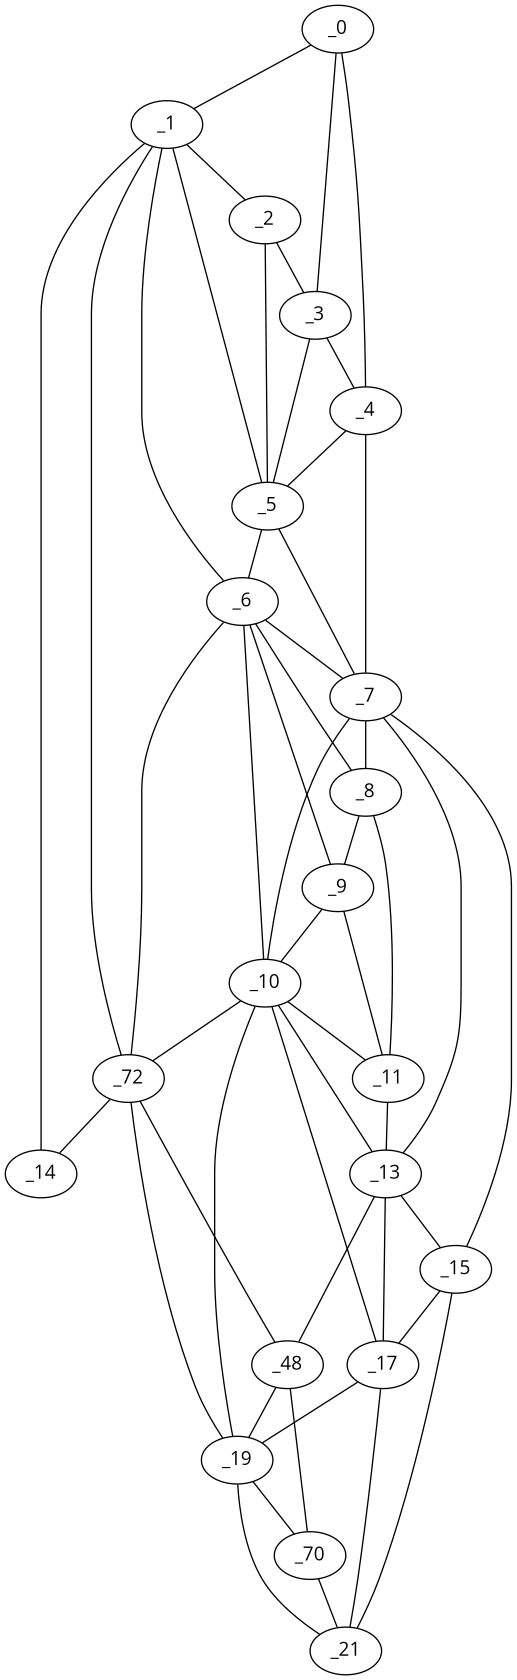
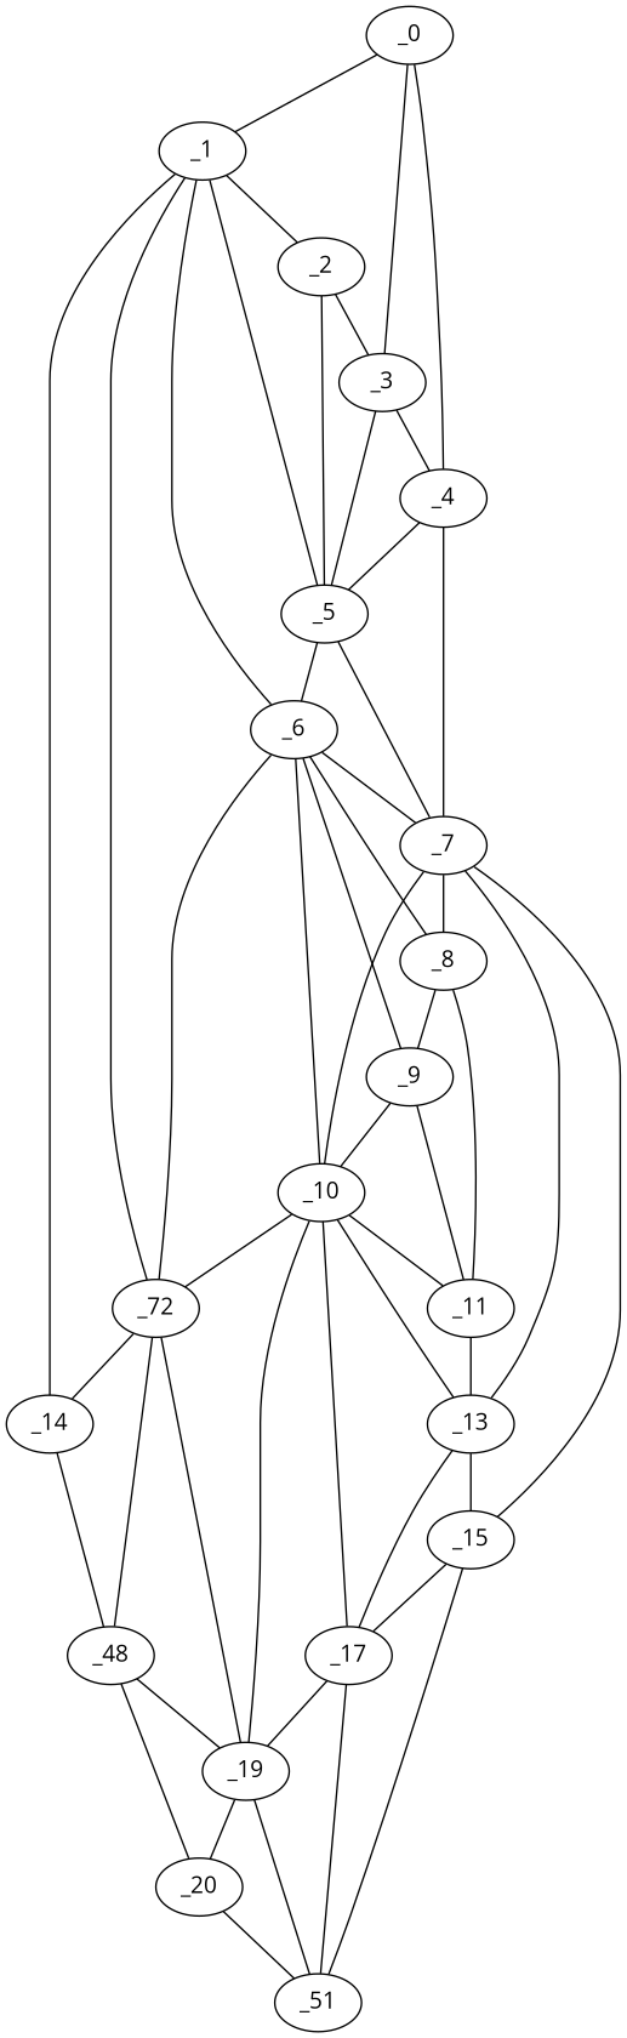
  graph {
    fontname="Open Sans"
    node [fontname="Open Sans" x=80 y=35]
    edge [fontname="Open Sans" valence=2]
    _0 [x=6 y=47]
    _1 [x=14 y=56]
    _3 [x=28]
    _4 [x=33 y=29]
    _2 [x=23 y=40]
    _5 [x=41 y=43]
    _6 [x=51 y=51]
    n8 [label=_72 y=83]
    _14 [x=95 y=97]
    _7 [x=69 y=22]
    _8 [x=74 y=36]
    _9 [x=76 y=40]
    _10 [x=78 y=49]
    _19 [x=120 y=61]
    n15 [label=_48 x=111 y=94]
    _13 [x=92 y=30]
    _15 [x=108 y=30]
    _11
    _17 [x=110 y=36]
-   _21 [x=126 y=69]
-   _20 [x=123 y=82 label=_70]
+   _21 [x=126 y=69 label=_51]
+   _20 [x=123 y=82]
    _0 -- _1 [valence=1]
    _0 -- _3
    _0 -- _4 [valence=1]
    _1 -- _2 [valence=1]
    _1 -- _5
    _1 -- _6
    _1 -- n8 [valence=1]
    _1 -- _14 [valence=1]
    _3 -- _4 [valence=1]
    _3 -- _5 [valence=1]
    _4 -- _5
    _4 -- _7 [valence=1]
    _2 -- _3
    _2 -- _5
    _5 -- _6 [valence=1]
    _5 -- _7
    _6 -- n8
    _6 -- _7
    _6 -- _8
    _6 -- _9
    _6 -- _10
    n8 -- _14
    n8 -- _19
    n8 -- n15 [valence=1]
-   _13 -- n15
+   _14 -- n15
    _7 -- _8 [valence=1]
    _7 -- _10
    _7 -- _13 [valence=1]
    _7 -- _15 [valence=1]
    _8 -- _9
    _8 -- _11 [valence=1]
    _9 -- _10
    _9 -- _11
    _10 -- n8
    _10 -- _19
    _10 -- _13
    _10 -- _11 [valence=1]
    _10 -- _17
    _19 -- _21 [valence=1]
    _19 -- _20 [valence=1]
    n15 -- _19
    n15 -- _20
    _13 -- _15 [valence=1]
    _13 -- _17
    _15 -- _17
    _15 -- _21 [valence=1]
    _11 -- _13 [valence=1]
    _17 -- _19
    _17 -- _21 [valence=1]
    _20 -- _21
  }
